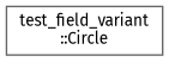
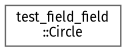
  digraph {
    rankdir=LR
    fontname="Fira Sans"
-   n1 [color=grey40 fillcolor=white fontname="Fira Sans" fontsize=10 height=0.2 label="test_field_variant\l::Circle" shape=box style=filled width=0.4]
+   n1 [color=grey40 fillcolor=white fontname="Fira Sans" fontsize=10 height=0.2 label="test_field_field\l::Circle" shape=box style=filled width=0.4]
  }
